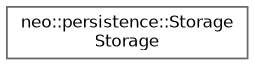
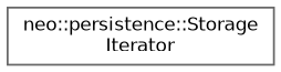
  digraph {
    rankdir=LR
-   n1 [color=grey40 fillcolor=white fontname=Helvetica fontsize=10 height=0.2 label="neo::persistence::Storage\lStorage" shape=box style=filled width=0.4]
+   n1 [color=grey40 fillcolor=white fontname=Helvetica fontsize=10 height=0.2 label="neo::persistence::Storage\lIterator" shape=box style=filled width=0.4]
  }
